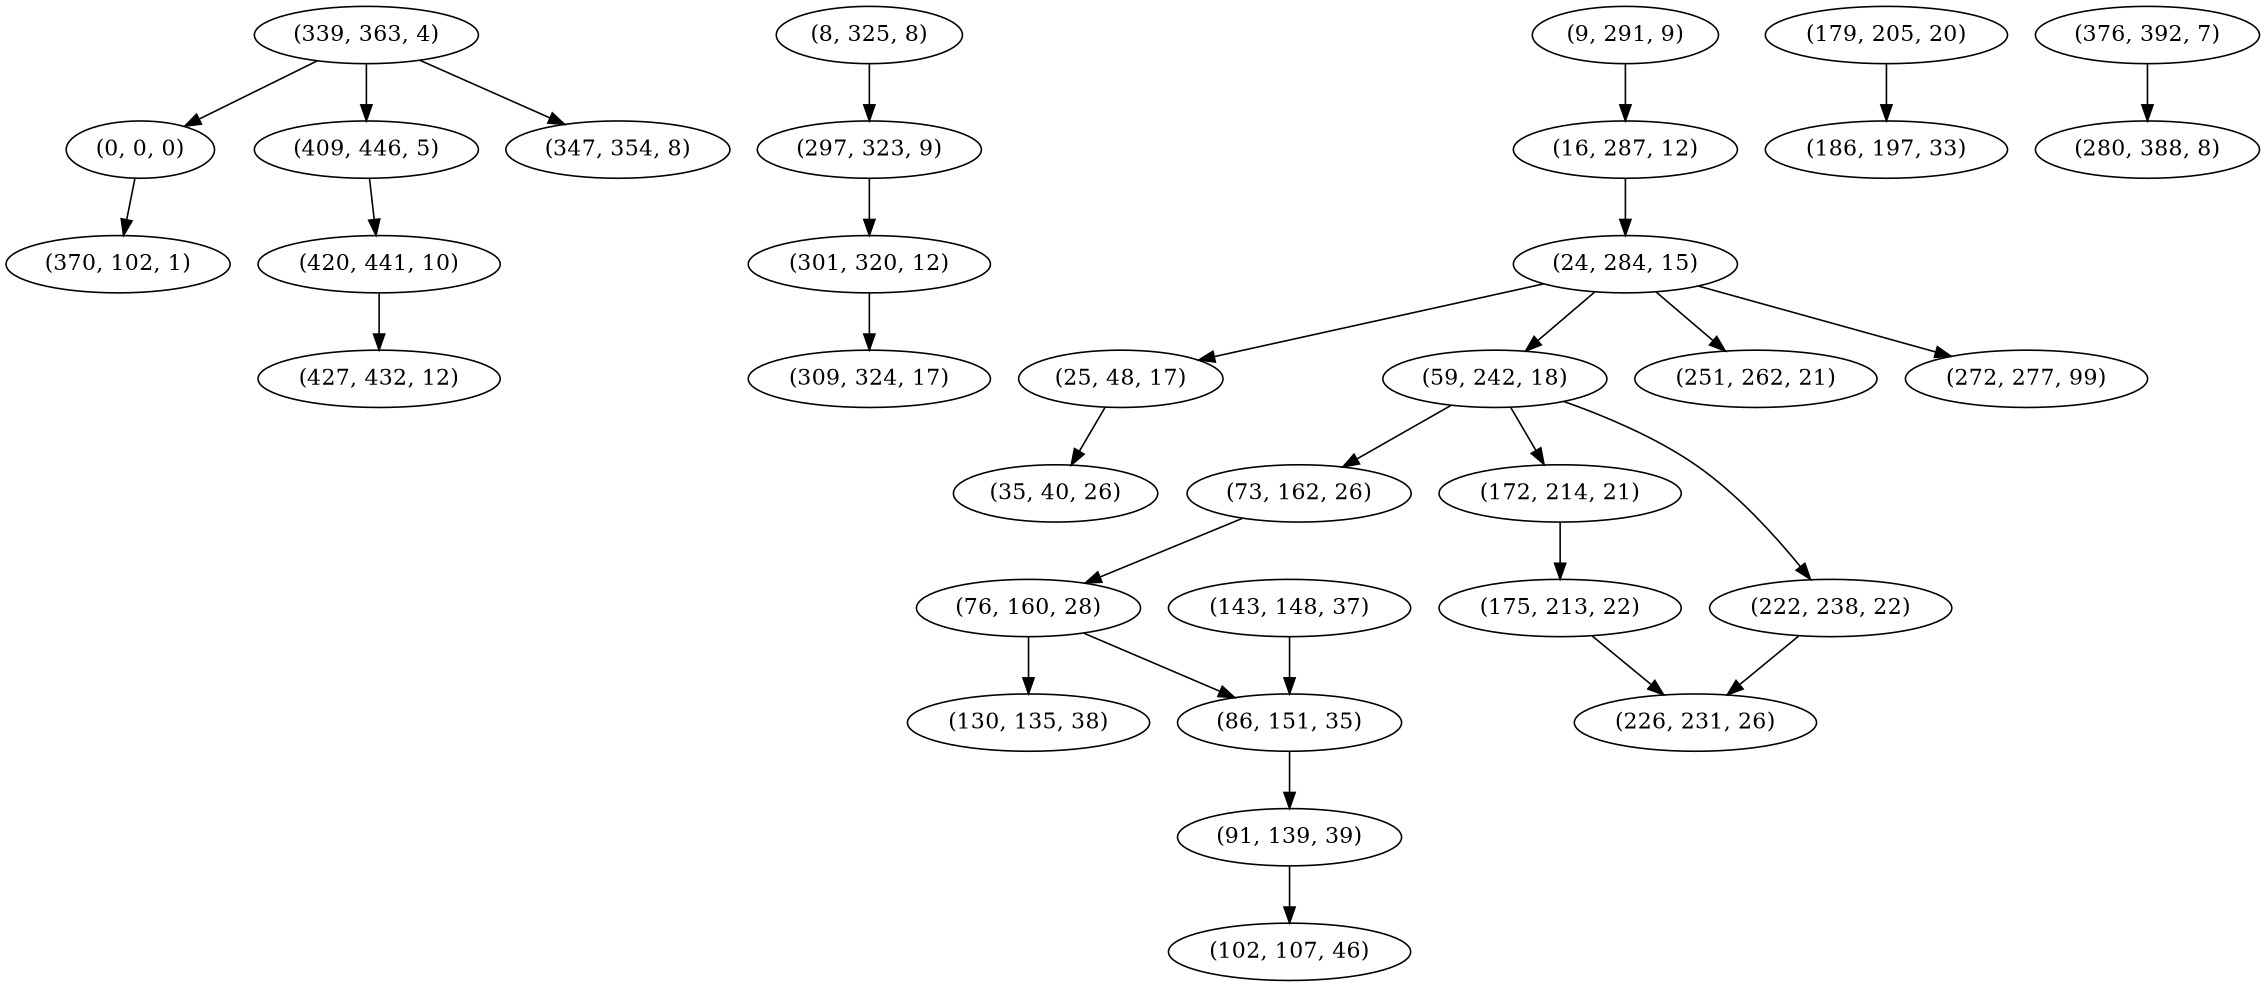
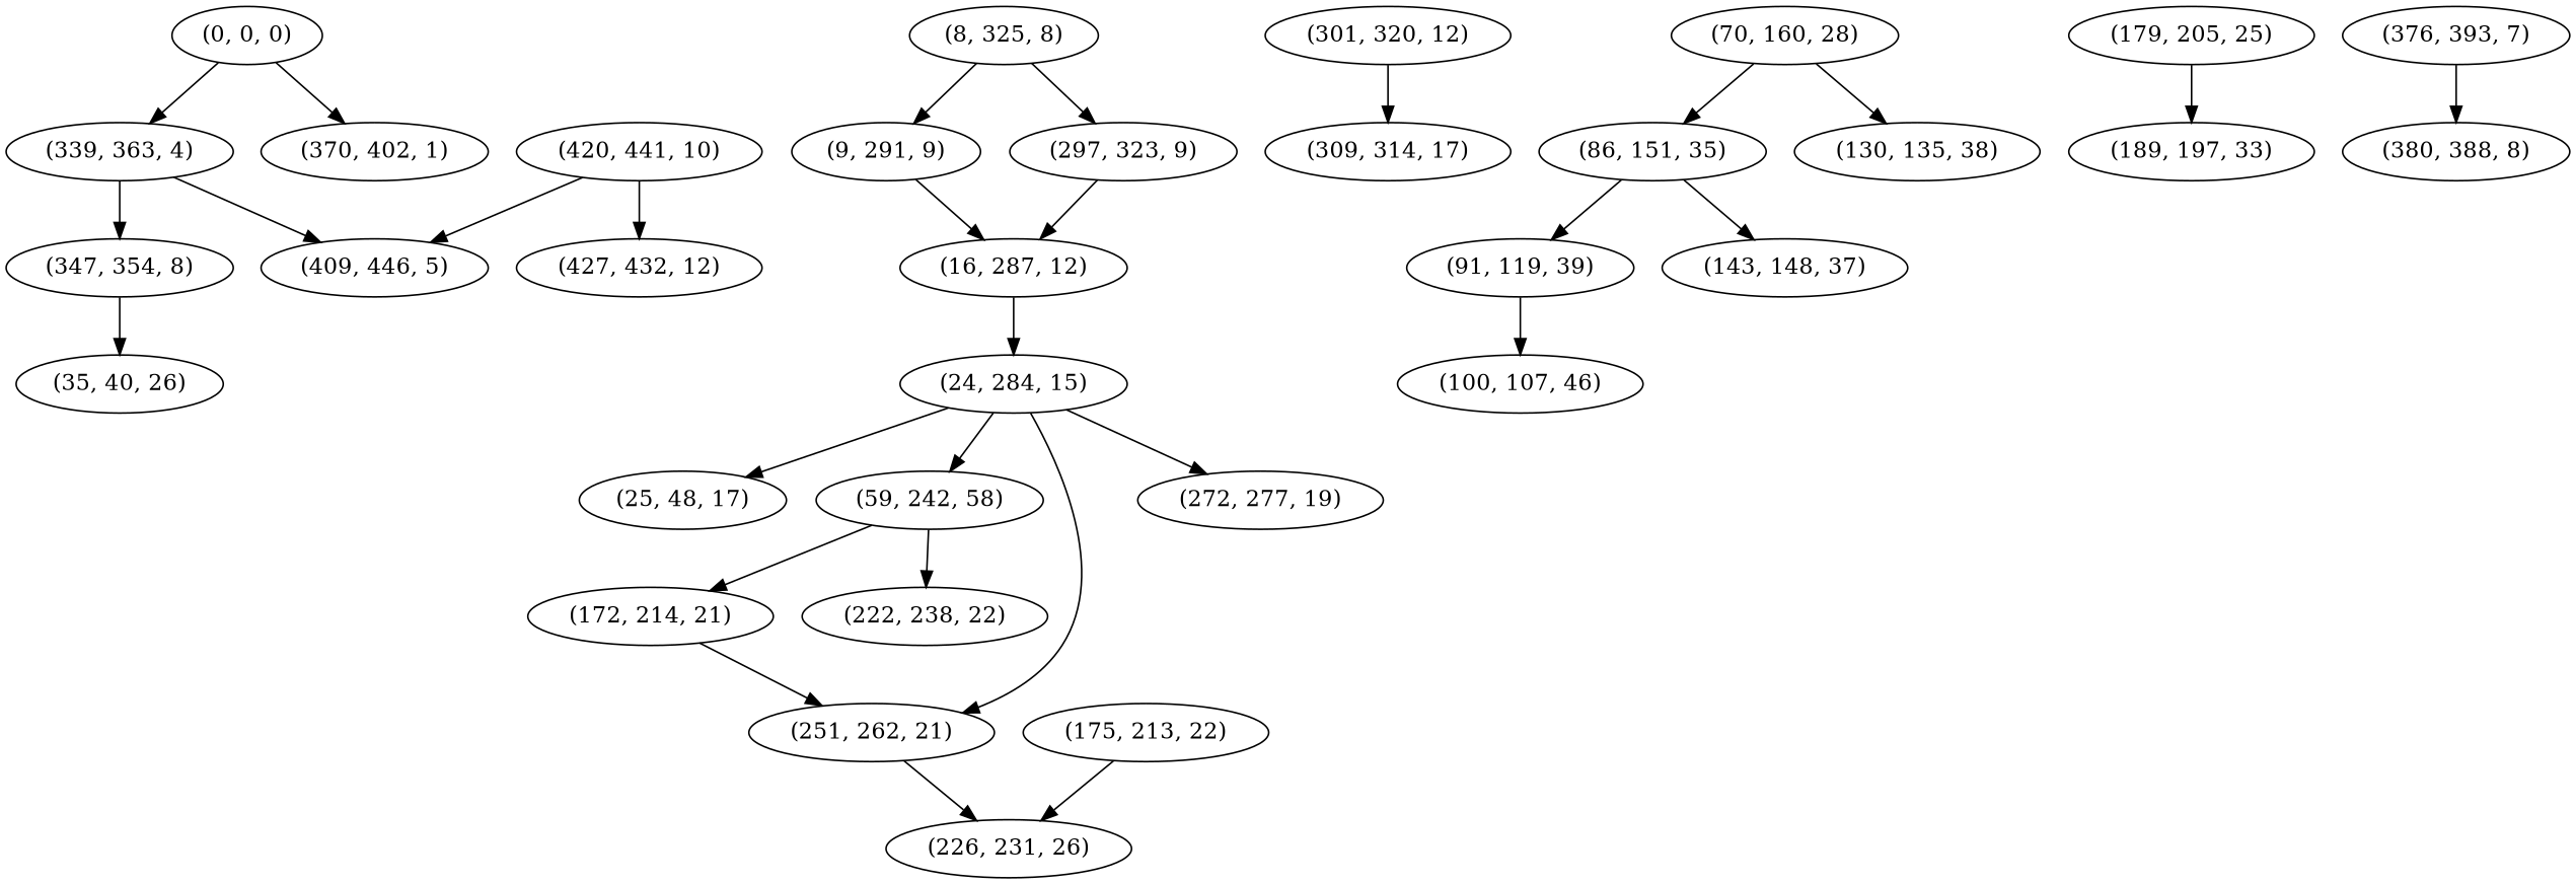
  digraph {
    "(0, 0, 0)"
    "(339, 363, 4)"
-   "(370, 402, 1)" [label="(370, 102, 1)"]
+   "(370, 402, 1)"
    "(409, 446, 5)"
    n5 [label="(347, 354, 8)"]
    "(420, 441, 10)"
    "(8, 325, 8)"
    "(9, 291, 9)"
    "(297, 323, 9)"
    "(16, 287, 12)"
    "(301, 320, 12)"
    n12 [label="(24, 284, 15)"]
    n13 [label="(25, 48, 17)"]
-   "(59, 242, 18)"
+   "(59, 242, 18)" [label="(59, 242, 58)"]
    "(251, 262, 21)"
-   "(272, 277, 19)" [label="(272, 277, 99)"]
+   "(272, 277, 19)"
    "(35, 40, 26)"
-   "(73, 162, 26)"
    "(172, 214, 21)"
    "(222, 238, 22)"
-   "(76, 160, 28)"
+   "(76, 160, 28)" [label="(70, 160, 28)"]
    "(175, 213, 22)"
    "(226, 231, 26)"
    "(86, 151, 35)"
    "(130, 135, 38)"
-   "(91, 119, 39)" [label="(91, 139, 39)"]
+   "(91, 119, 39)"
    "(143, 148, 37)"
-   "(102, 107, 46)"
-   "(179, 205, 25)" [label="(179, 205, 20)"]
-   "(189, 197, 33)" [label="(186, 197, 33)"]
-   "(309, 314, 17)" [label="(309, 324, 17)"]
-   "(376, 393, 7)" [label="(376, 392, 7)"]
-   "(380, 388, 8)" [label="(280, 388, 8)"]
+   "(102, 107, 46)" [label="(100, 107, 46)"]
+   "(179, 205, 25)"
+   "(189, 197, 33)"
+   "(309, 314, 17)"
+   "(376, 393, 7)"
+   "(380, 388, 8)"
    "(427, 432, 12)"
-   "(339, 363, 4)" -> "(0, 0, 0)"
+   "(0, 0, 0)" -> "(339, 363, 4)"
    "(0, 0, 0)" -> "(370, 402, 1)"
    "(339, 363, 4)" -> "(409, 446, 5)"
    "(339, 363, 4)" -> n5
-   "(409, 446, 5)" -> "(420, 441, 10)"
+   "(420, 441, 10)" -> "(409, 446, 5)"
    "(420, 441, 10)" -> "(427, 432, 12)"
+   "(8, 325, 8)" -> "(9, 291, 9)"
    "(8, 325, 8)" -> "(297, 323, 9)"
    "(9, 291, 9)" -> "(16, 287, 12)"
-   "(297, 323, 9)" -> "(301, 320, 12)"
+   "(297, 323, 9)" -> "(16, 287, 12)"
    "(16, 287, 12)" -> n12
    "(301, 320, 12)" -> "(309, 314, 17)"
    n12 -> n13
    n12 -> "(59, 242, 18)"
    n12 -> "(251, 262, 21)"
    n12 -> "(272, 277, 19)"
-   n13 -> "(35, 40, 26)"
-   "(59, 242, 18)" -> "(73, 162, 26)"
+   n5 -> "(35, 40, 26)"
    "(59, 242, 18)" -> "(172, 214, 21)"
    "(59, 242, 18)" -> "(222, 238, 22)"
-   "(73, 162, 26)" -> "(76, 160, 28)"
-   "(172, 214, 21)" -> "(175, 213, 22)"
-   "(222, 238, 22)" -> "(226, 231, 26)"
+   "(172, 214, 21)" -> "(251, 262, 21)"
+   "(251, 262, 21)" -> "(226, 231, 26)"
    "(76, 160, 28)" -> "(86, 151, 35)"
    "(76, 160, 28)" -> "(130, 135, 38)"
    "(175, 213, 22)" -> "(226, 231, 26)"
    "(86, 151, 35)" -> "(91, 119, 39)"
-   "(143, 148, 37)" -> "(86, 151, 35)"
+   "(86, 151, 35)" -> "(143, 148, 37)"
    "(91, 119, 39)" -> "(102, 107, 46)"
    "(179, 205, 25)" -> "(189, 197, 33)"
    "(376, 393, 7)" -> "(380, 388, 8)"
  }
